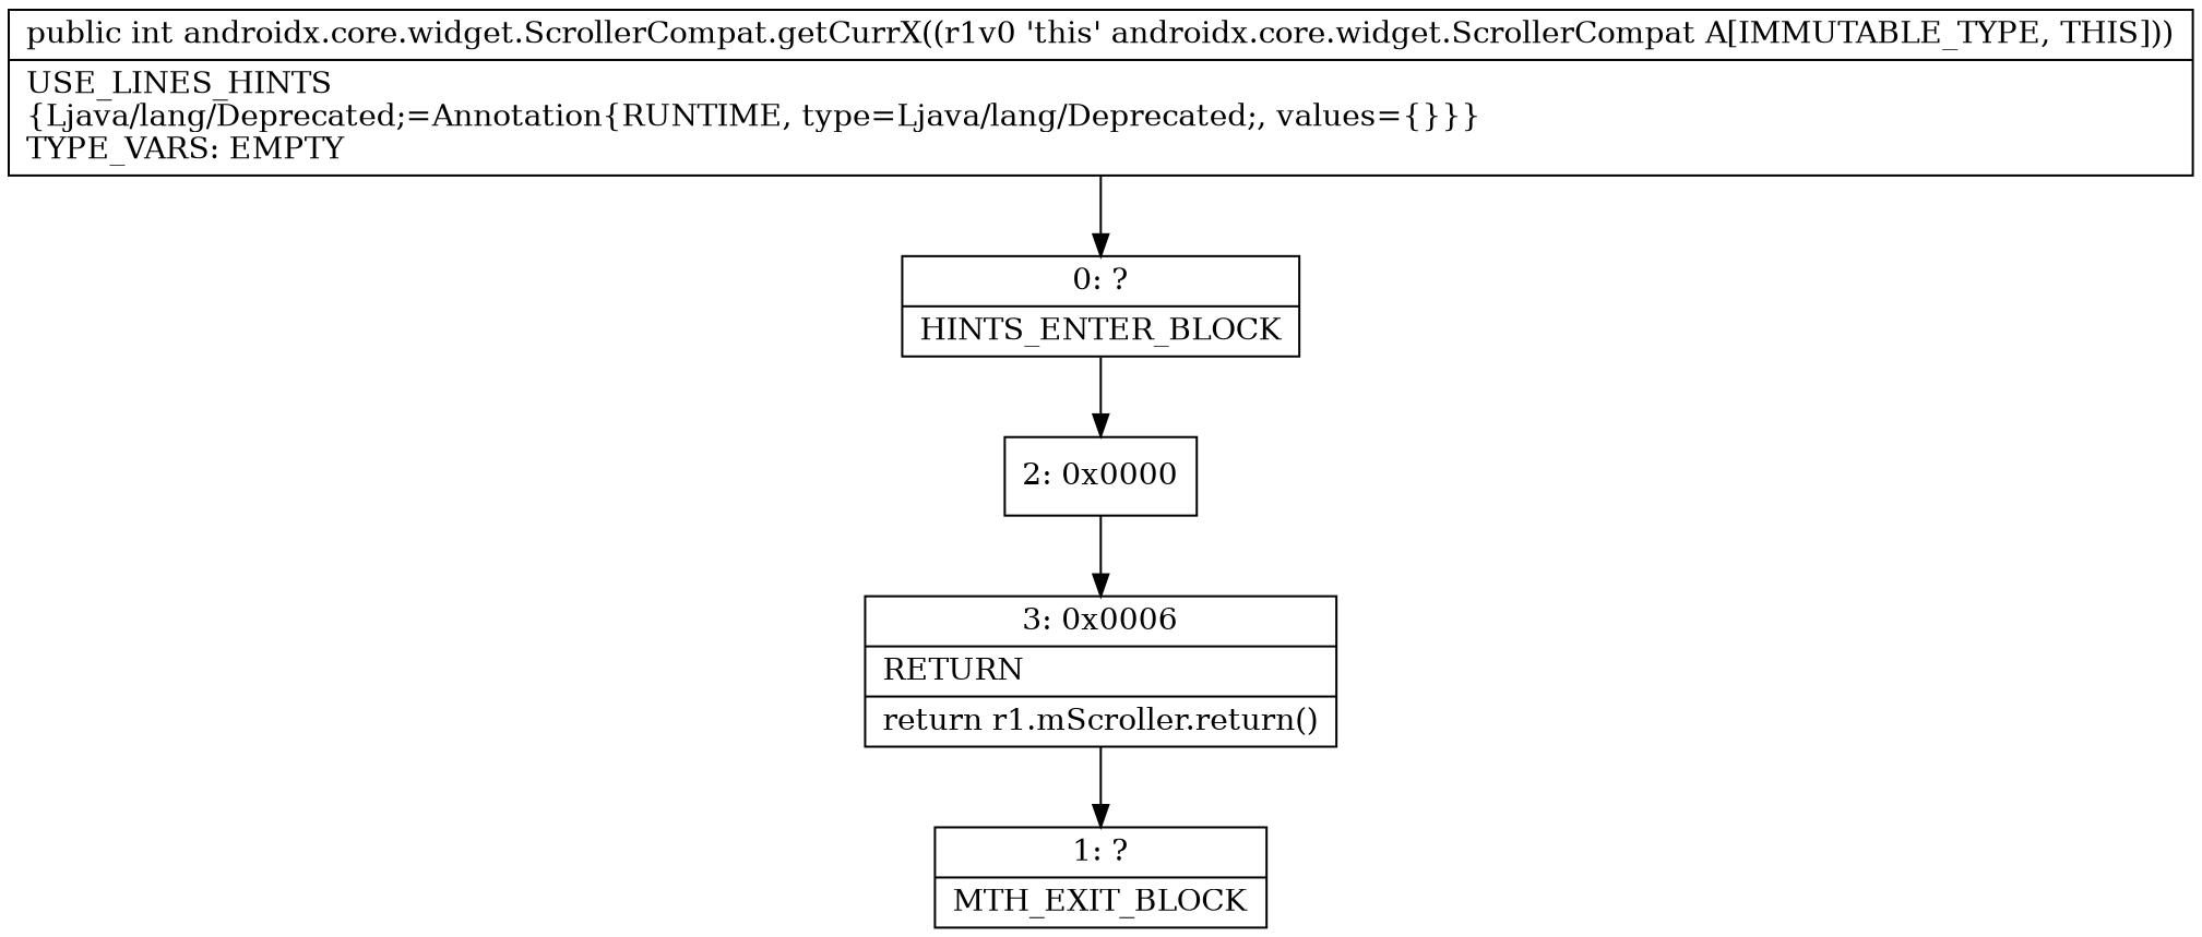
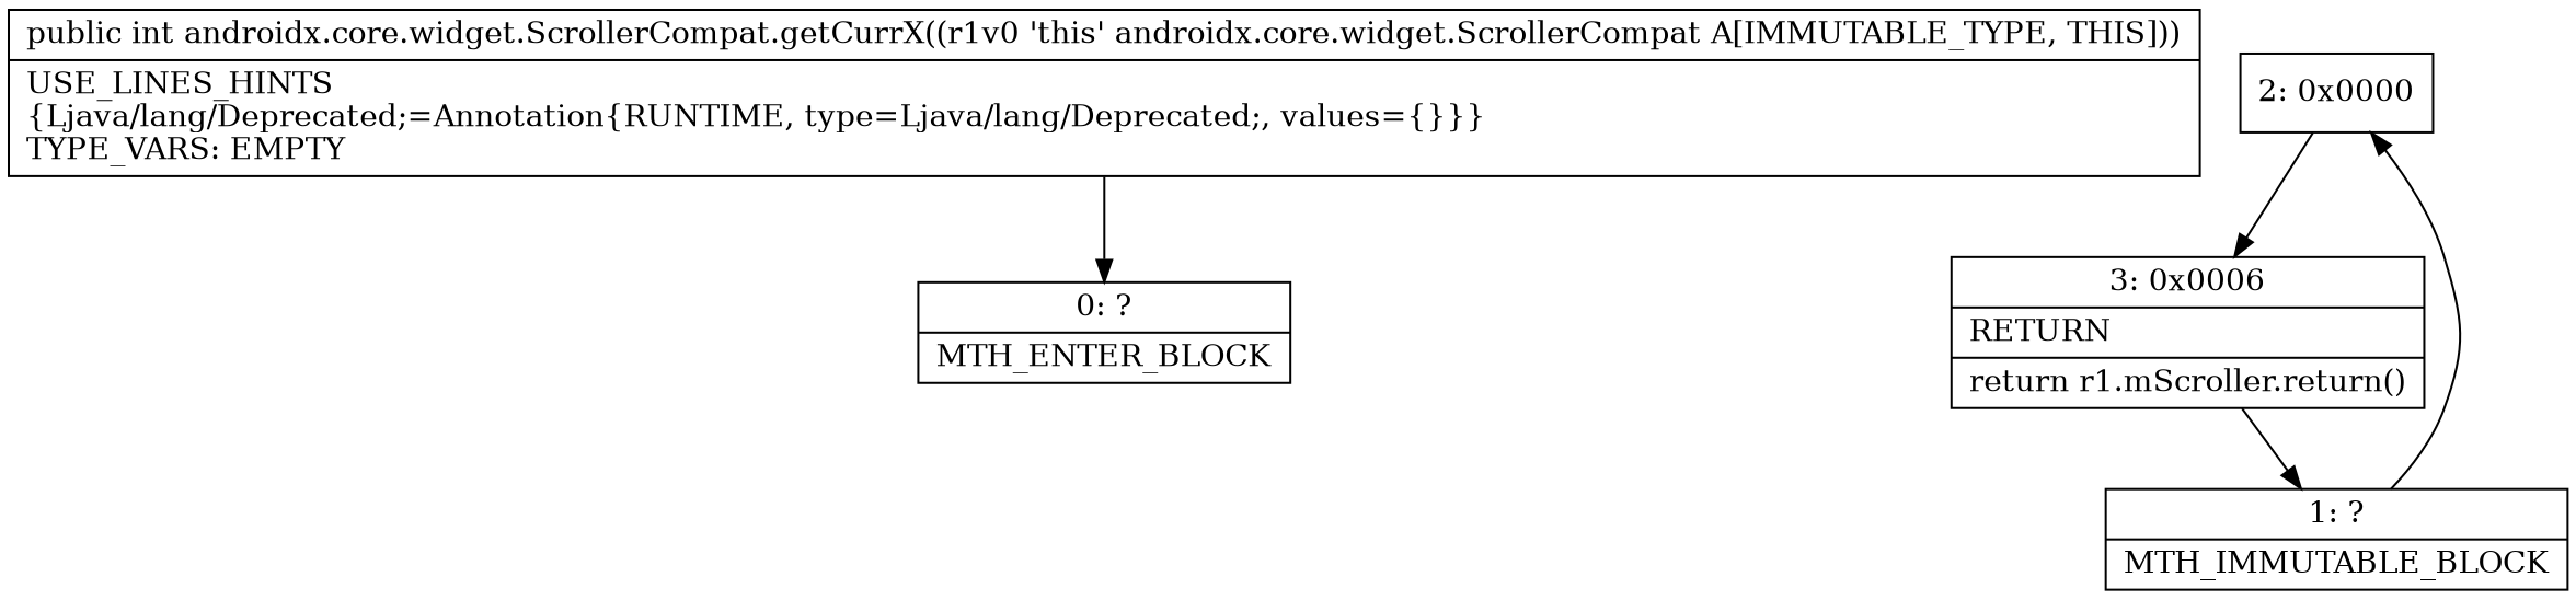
  digraph {
    node [shape=record]
-   n1 [label="{0\:\ ?|HINTS_ENTER_BLOCK\l}"]
+   n1 [label="{0\:\ ?|MTH_ENTER_BLOCK\l}"]
    n2 [label="{2\:\ 0x0000}"]
    n3 [label="{3\:\ 0x0006|RETURN\l|return r1.mScroller.return()\l}"]
-   n4 [label="{1\:\ ?|MTH_EXIT_BLOCK\l}"]
+   n4 [label="{1\:\ ?|MTH_IMMUTABLE_BLOCK\l}"]
    n5 [label="{public int androidx.core.widget.ScrollerCompat.getCurrX((r1v0 'this' androidx.core.widget.ScrollerCompat A[IMMUTABLE_TYPE, THIS]))  | USE_LINES_HINTS\l\{Ljava\/lang\/Deprecated;=Annotation\{RUNTIME, type=Ljava\/lang\/Deprecated;, values=\{\}\}\}\lTYPE_VARS: EMPTY\l}"]
-   n1 -> n2
+   n4 -> n2
    n2 -> n3
    n3 -> n4
    n5 -> n1
  }
